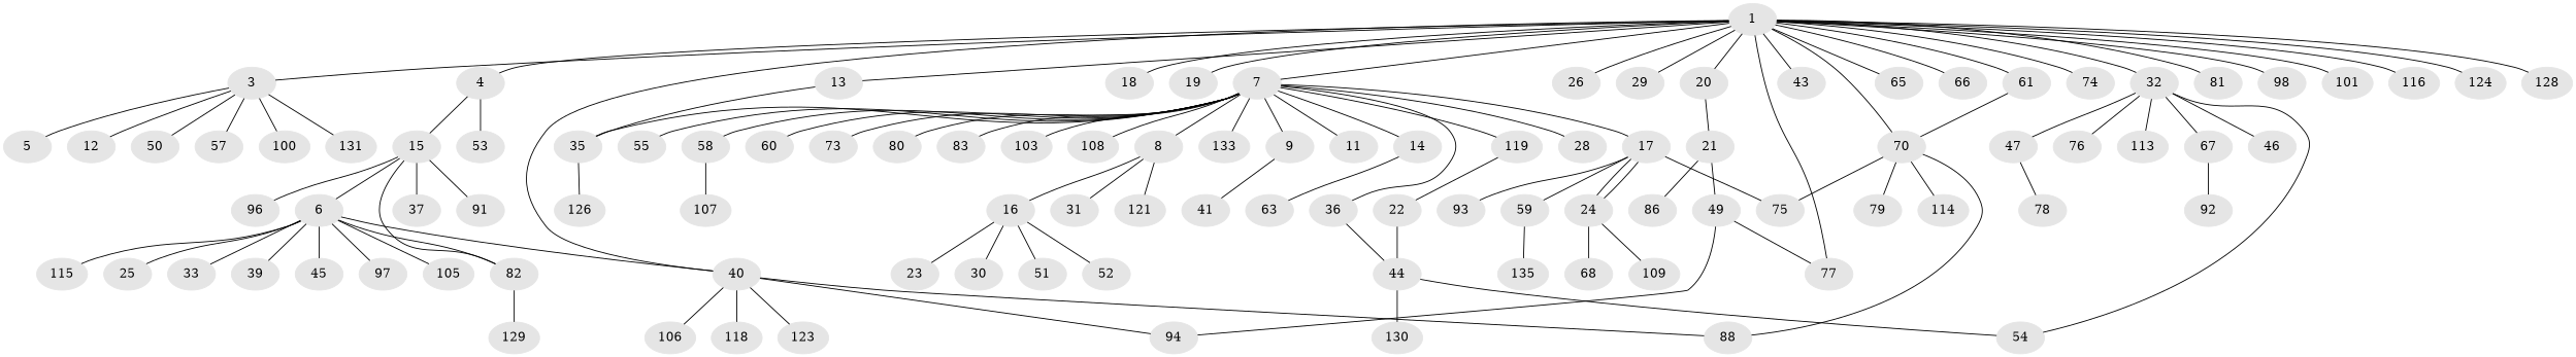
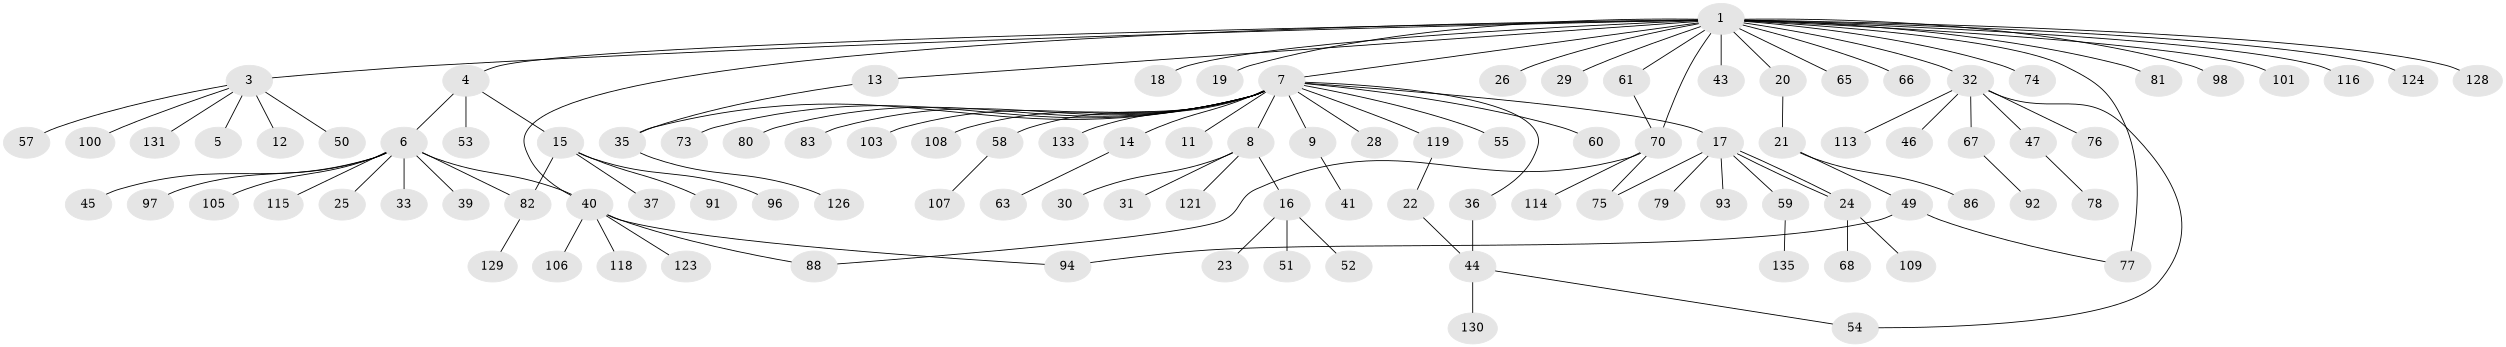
  graph {
    node [color=gray90 style=filled]
    1 [super="+2"]
    3 [super="+122"]
    4
    7 [super="+10"]
    13
    18
    19 [super="+48"]
    20 [super="+99"]
    26
    29
    32 [super="+62"]
    40 [super="+117"]
    43
    61 [super="+110"]
    65
    66
    70 [super="+89"]
    74
    77
    81
    98
    101
    116 [super="+127"]
    124
    128
    5
    12
    50
    57 [super="+120"]
    100
    131
    6 [super="+27"]
    15 [super="+38"]
    53
    8 [super="+102"]
    9
    11
    14
    17 [super="+42"]
    28
    35 [super="+64"]
    36
    55
    58
    60
    73
    80
    83
    103
    108
    119
    133
    21
    46 [super="+125"]
    47 [super="+56"]
    54 [super="+112"]
    67
    76
    113
    88
    94
    106
    118
    123
    75
    114
    25 [super="+71"]
    33 [super="+84"]
    39 [super="+85"]
    45 [super="+132"]
    82 [super="+134"]
    97
    105
    115
    37
    91
    96
    129
    16 [super="+34"]
    31 [super="+95"]
    121
    41
    63
    24 [super="+90"]
    59 [super="+87"]
    79
    93
    44 [super="+104"]
    22
    126
    107
    23
    30
    51
    52
    68
    109
    135
    49 [super="+111"]
    86
    130
    78
    92
    1 -- 3 [weight=2]
    1 -- 4
    1 -- 7 [weight=2]
    1 -- 13
    1 -- 18
    1 -- 19
    1 -- 20
    1 -- 26
    1 -- 29
    1 -- 32
    1 -- 40
    1 -- 43
    1 -- 61
    1 -- 65
    1 -- 66
    1 -- 70
    1 -- 74
    1 -- 77 [weight=2]
    1 -- 81
    1 -- 98
    1 -- 101
    1 -- 116
    1 -- 124
    1 -- 128
    3 -- 5
    3 -- 12
    3 -- 50
    3 -- 57
    3 -- 100
    3 -- 131
-   15 -- 6
+   4 -- 6
    4 -- 15
    4 -- 53
    7 -- 8
    7 -- 9
    7 -- 11
    7 -- 14
    7 -- 17
    7 -- 28
    7 -- 35
    7 -- 36
    7 -- 55
    7 -- 58
    7 -- 60
    7 -- 73
    7 -- 80
    7 -- 83
    7 -- 103
    7 -- 108
    7 -- 119
    7 -- 133
    13 -- 35
    20 -- 21
    32 -- 46
    32 -- 47
    32 -- 54
    32 -- 67
    32 -- 76
    32 -- 113
    40 -- 88
    40 -- 94
    40 -- 106
    40 -- 118
    40 -- 123
    61 -- 70
    70 -- 88
    70 -- 75
    70 -- 114
    6 -- 40
    6 -- 25
    6 -- 33
    6 -- 39
    6 -- 45
    6 -- 82
    6 -- 97
    6 -- 105
    6 -- 115
    15 -- 82
    15 -- 37
    15 -- 91
    15 -- 96
    8 -- 16
    8 -- 31
    8 -- 121
    9 -- 41
    14 -- 63
    17 -- 75
    17 -- 24
    17 -- 24
    17 -- 59
-   70 -- 79
+   17 -- 79
    17 -- 93
    35 -- 126
    36 -- 44
    58 -- 107
    119 -- 22
    21 -- 49
    21 -- 86
    47 -- 78
    67 -- 92
    82 -- 129
    16 -- 23
-   16 -- 30
+   8 -- 30
    16 -- 51
    16 -- 52
    24 -- 68
    24 -- 109
    59 -- 135
    44 -- 54
    44 -- 130
    22 -- 44
    49 -- 77
    49 -- 94
  }
